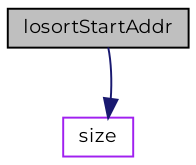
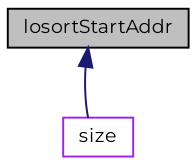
  digraph {
    rankdir=TB
    fontname=Montserrat
    node [fontname=Montserrat fontsize=10 shape=record]
    n1 [color=black fillcolor=grey75 fontcolor=black height=0.2 label=losortStartAddr style=filled width=0.4]
    n2 [color=purple height=0.2 label=size width=0.4]
-   n2 -> n1 [color=midnightblue dir=back fontname=Montserrat fontsize=10 labelfontname=Helvetica labelfontsize=10 style=solid]
+   n1 -> n2 [color=midnightblue dir=back fontname=Montserrat fontsize=10 labelfontname=Helvetica labelfontsize=10 style=solid]
  }
